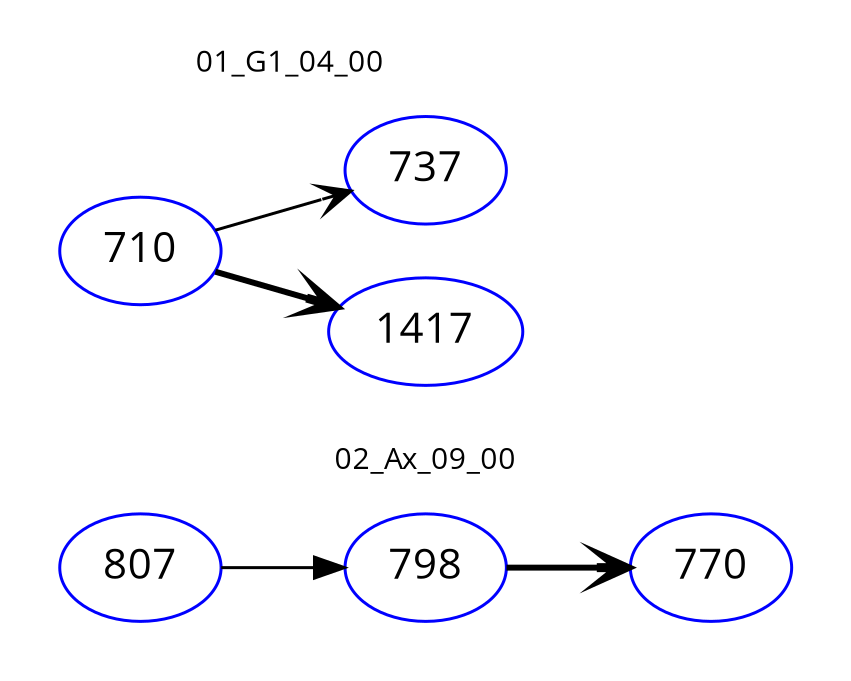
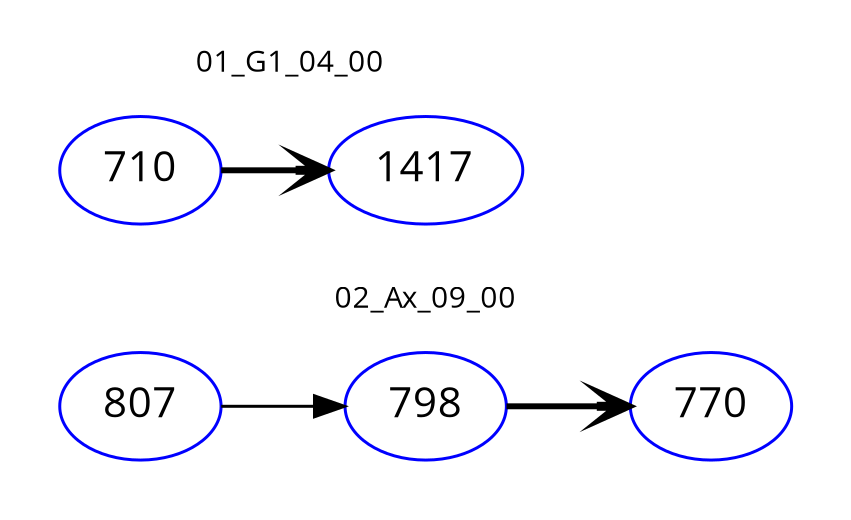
  digraph {
    fontname="Open Sans"
    rankdir=LR
    node [color=blue fontname="Open Sans"]
    edge [arrowhead=vee color=black fontname="Open Sans" style=bold]
    n1 [label=798]
    n2 [label=770]
    n3 [label=807]
    n4 [label=710]
    n5 [label=1417]
-   n6 [label=737]
    subgraph cluster_1 {
      color=white
      fontsize=10
      label="02_Ax_09_00"
      n1
      n2
      n3
    }
    subgraph cluster_2 {
      color=white
      fontsize=10
      label="01_G1_04_00"
      n4
      n5
-     n6
    }
    n1 -> n2
    n3 -> n1 [arrowhead=normal style=solid]
    n4 -> n5
-   n4 -> n6 [style=solid]
  }
